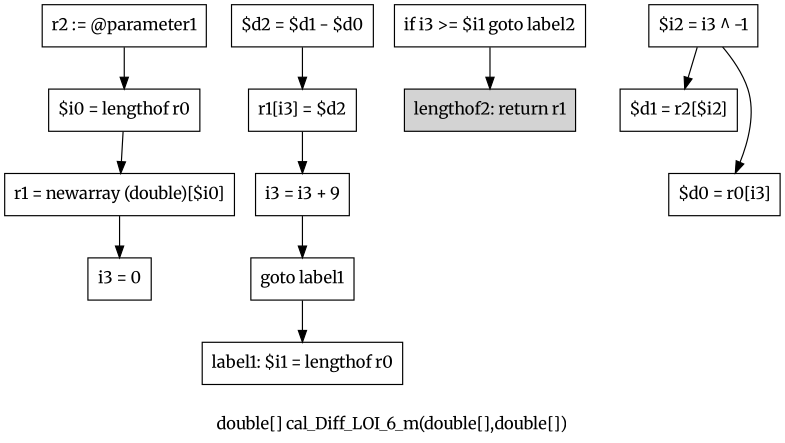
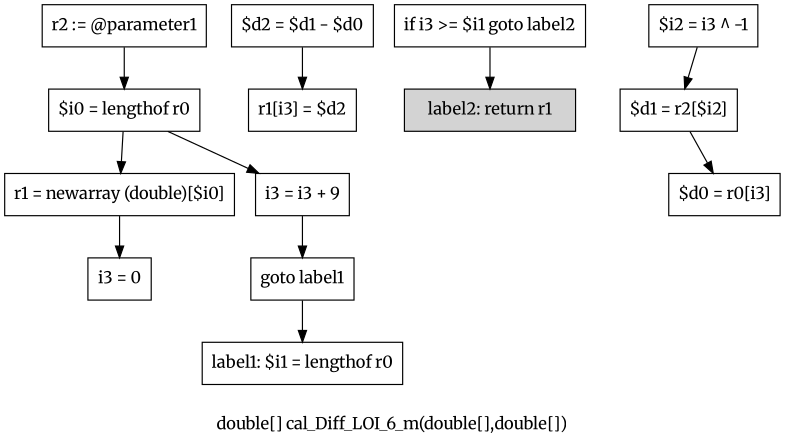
  digraph {
    fontname=Merriweather
    label="double[] cal_Diff_LOI_6_m(double[],double[])"
    node [fontname=Merriweather shape=box]
    edge [fontname=Merriweather]
    n1 [label="r2 := @parameter1"]
    n2 [label="$i0 = lengthof r0"]
    n3 [label="r1 = newarray (double)[$i0]"]
    n4 [label="i3 = 0"]
    n5 [label="label1: $i1 = lengthof r0"]
    n6 [label="if i3 >= $i1 goto label2"]
-   n7 [fillcolor=lightgray label="lengthof2: return r1" style=filled]
+   n7 [fillcolor=lightgray label="label2: return r1" style=filled]
    n8 [label="$i2 = i3 ^ -1"]
    n9 [label="$d1 = r2[$i2]"]
    n10 [label="$d0 = r0[i3]"]
    n11 [label="$d2 = $d1 - $d0"]
    n12 [label="r1[i3] = $d2"]
    n13 [label="i3 = i3 + 9"]
    n14 [label="goto label1"]
    n1 -> n2
    n2 -> n3
    n3 -> n4
    n6 -> n7
    n8 -> n9
-   n8 -> n10
+   n9 -> n10
    n11 -> n12
-   n12 -> n13
+   n2 -> n13
    n13 -> n14
    n14 -> n5
  }
